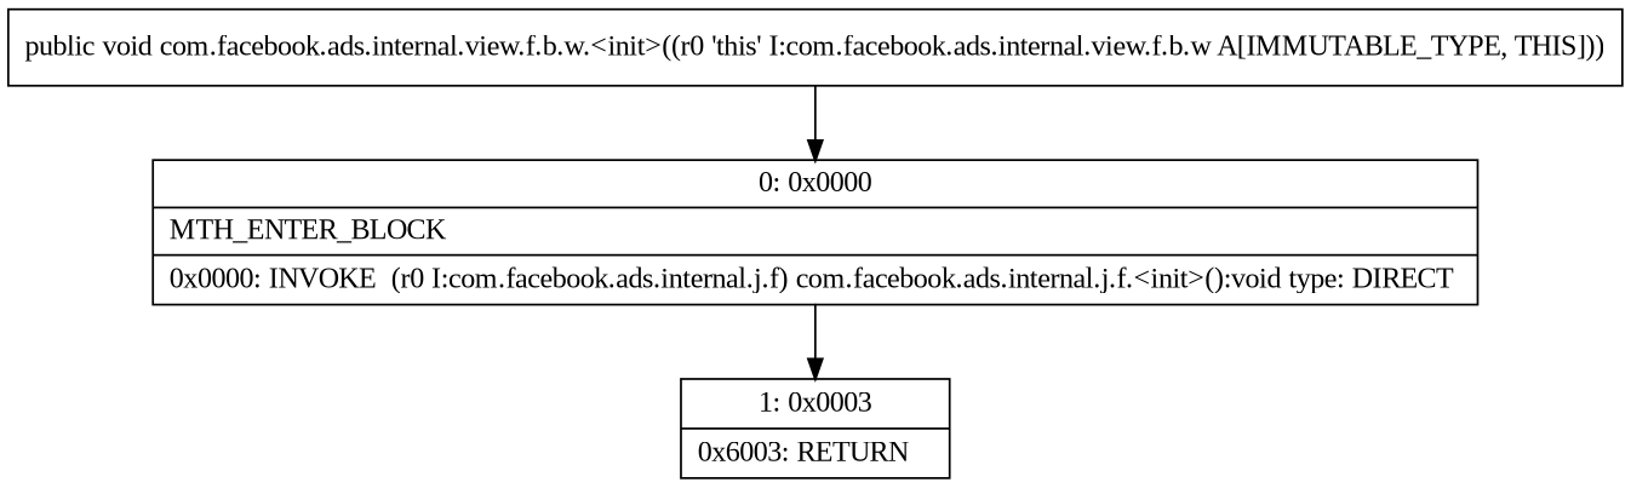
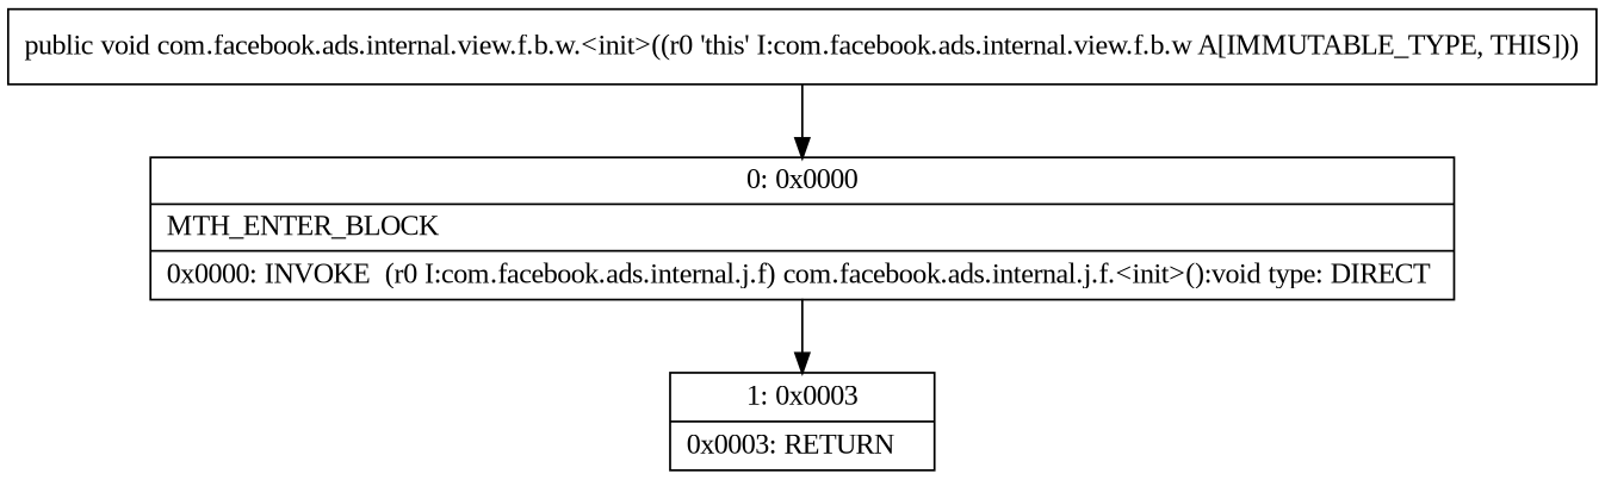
  digraph {
    fontname="Liberation Serif"
    node [shape=record fontname="Liberation Serif"]
    edge [fontname="Liberation Serif"]
    n1 [label="{0\:\ 0x0000|MTH_ENTER_BLOCK\l|0x0000: INVOKE  (r0 I:com.facebook.ads.internal.j.f) com.facebook.ads.internal.j.f.\<init\>():void type: DIRECT \l}"]
-   n2 [label="{1\:\ 0x0003|0x6003: RETURN   \l}"]
+   n2 [label="{1\:\ 0x0003|0x0003: RETURN   \l}"]
    n3 [label="{public void com.facebook.ads.internal.view.f.b.w.\<init\>((r0 'this' I:com.facebook.ads.internal.view.f.b.w A[IMMUTABLE_TYPE, THIS])) }"]
    n1 -> n2
    n3 -> n1
  }
